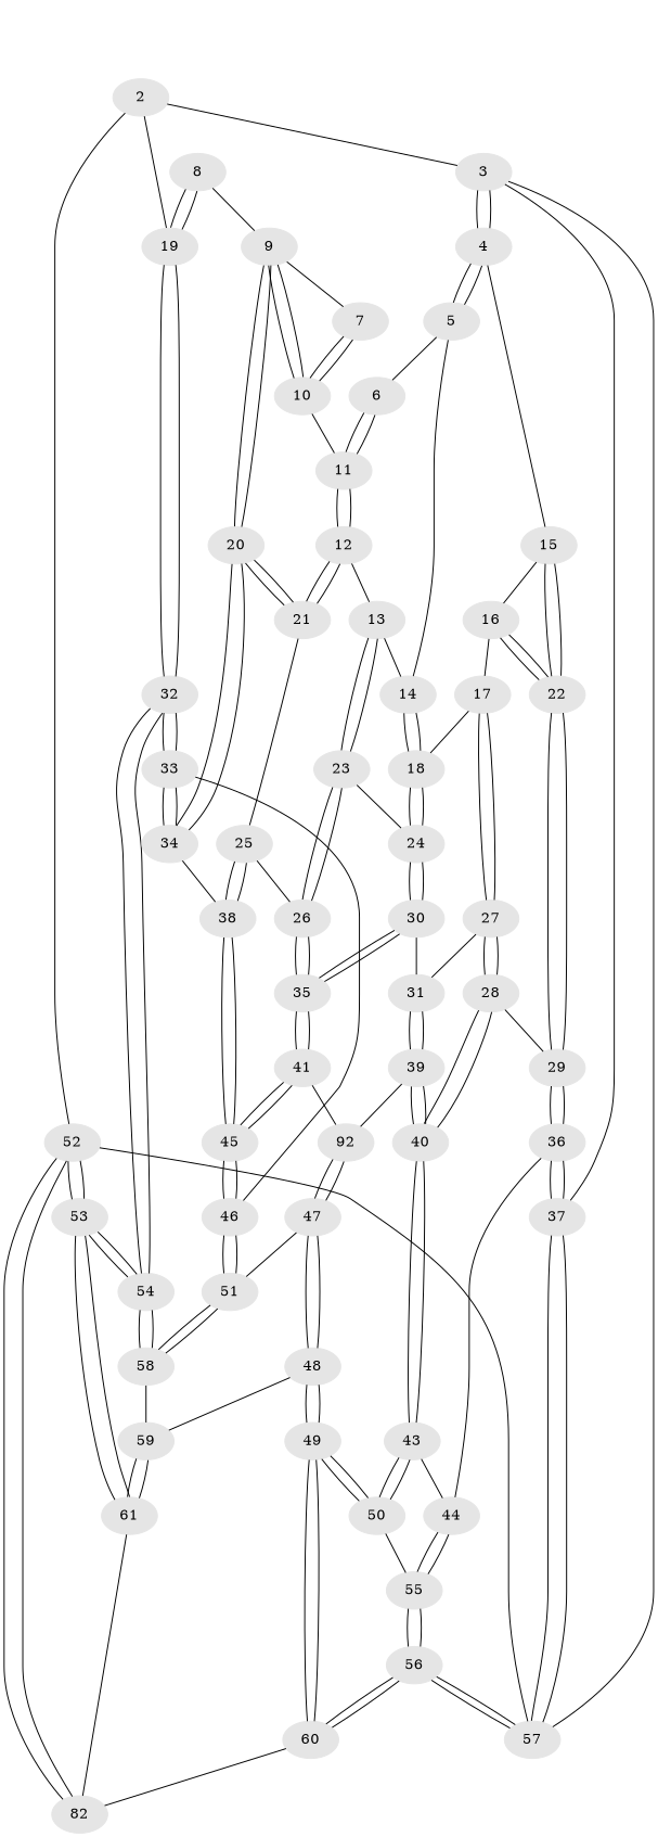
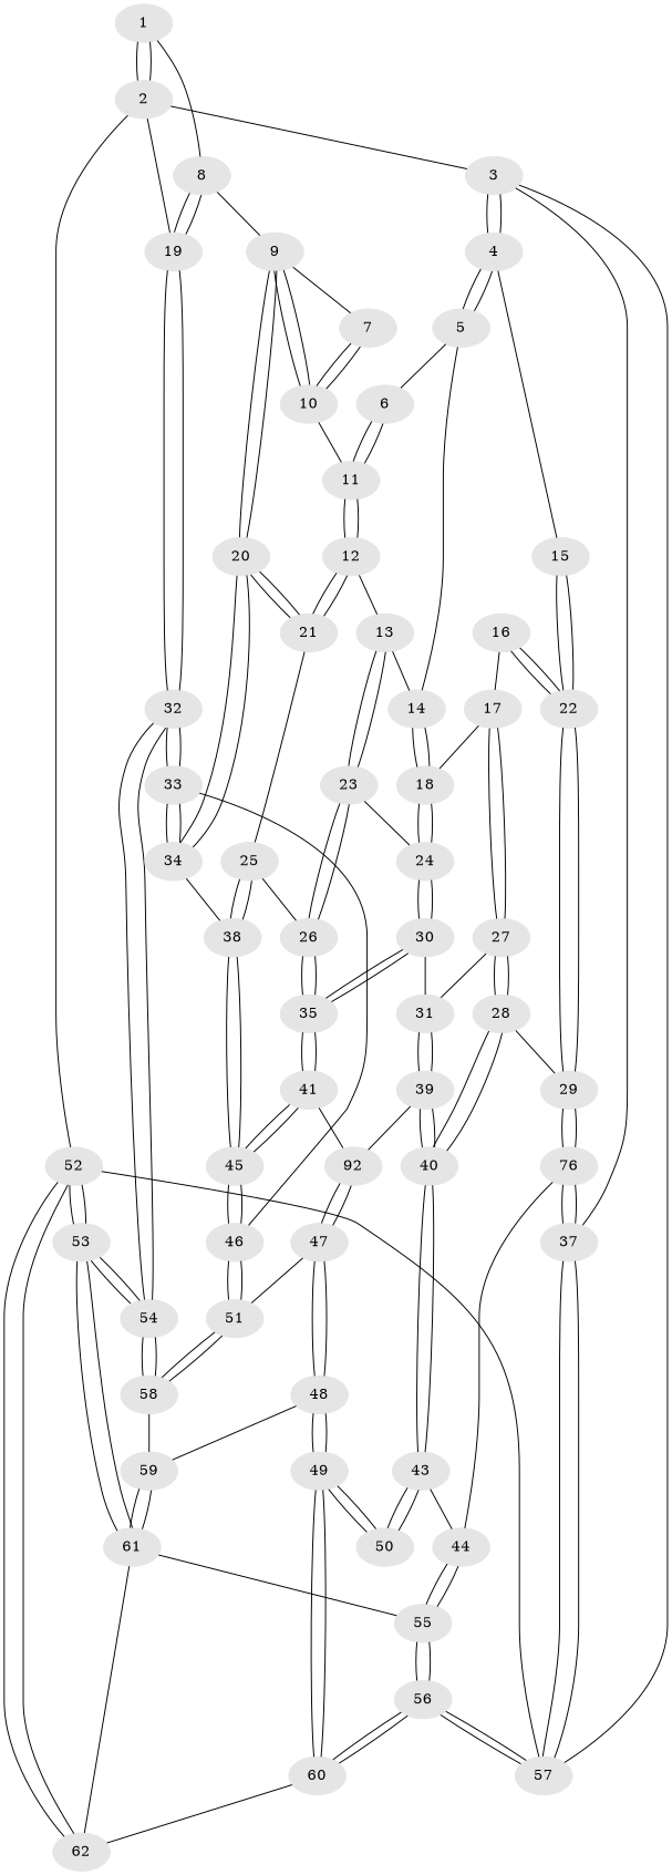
  graph {
    node [color=gray90 style=filled]
+   1
    2
    8
    3
    19
    52
    9
    4
    37
    57
    32
    53
-   62 [label=82]
+   62
    5
    15
    6
    14
    16
    22
    11
    18
    7
    10
    12
    20
    21
    34
    13
    23
    25
    24
    26
    17
    29
    27
    28
    31
    30
    33
    54
    38
-   36
+   36 [label=76]
    35
    45
    41
    40
    39
    43
    44
    n50 [label=92]
    46
    58
    51
    55
    47
    50
    48
    56
    49
    59
    60
    61
+   1 -- 2
+   1 -- 2
+   1 -- 8
    2 -- 3
    2 -- 19
    2 -- 52
    8 -- 19
    8 -- 19
    8 -- 9
    3 -- 4
    3 -- 4
    3 -- 37
    3 -- 57
    19 -- 32
    19 -- 32
    52 -- 57
    52 -- 53
    52 -- 53
    52 -- 62
    52 -- 62
    9 -- 7
    9 -- 10
    9 -- 10
    9 -- 20
    9 -- 20
    4 -- 5
    4 -- 5
    4 -- 15
    37 -- 57
    37 -- 57
    32 -- 33
    32 -- 33
    32 -- 54
    32 -- 54
    53 -- 54
    53 -- 54
    53 -- 61
    53 -- 61
    5 -- 6
    5 -- 14
-   15 -- 16
    15 -- 22
    15 -- 22
    6 -- 11
    6 -- 11
    14 -- 18
    14 -- 18
    16 -- 22
    16 -- 22
    16 -- 17
    22 -- 29
    22 -- 29
    11 -- 12
    11 -- 12
    18 -- 24
    18 -- 24
    7 -- 10
    7 -- 10
    10 -- 11
    12 -- 21
    12 -- 21
    12 -- 13
    20 -- 21
    20 -- 21
    20 -- 34
    20 -- 34
    21 -- 25
    34 -- 38
    13 -- 14
    13 -- 23
    13 -- 23
    23 -- 24
    23 -- 26
    23 -- 26
    25 -- 26
    25 -- 38
    25 -- 38
    24 -- 30
    24 -- 30
    26 -- 35
    26 -- 35
    17 -- 18
    17 -- 27
    17 -- 27
    29 -- 36
    29 -- 36
    27 -- 28
    27 -- 28
    27 -- 31
    28 -- 29
    28 -- 40
    28 -- 40
    31 -- 39
    31 -- 39
    30 -- 31
    30 -- 35
    30 -- 35
    33 -- 34
    33 -- 34
    33 -- 46
    54 -- 58
    54 -- 58
    38 -- 45
    38 -- 45
    36 -- 37
    36 -- 37
    36 -- 44
    35 -- 41
    35 -- 41
    45 -- 46
    45 -- 46
    41 -- 45
    41 -- 45
    41 -- n50
    40 -- 43
    40 -- 43
    39 -- 40
    39 -- 40
    39 -- n50
    43 -- 44
    43 -- 50
    43 -- 50
    44 -- 55
    44 -- 55
    n50 -- 47
    n50 -- 47
    46 -- 51
    46 -- 51
    58 -- 59
    51 -- 58
    51 -- 58
    55 -- 56
    55 -- 56
    47 -- 51
    47 -- 48
    47 -- 48
-   50 -- 55
+   61 -- 55
    48 -- 49
    48 -- 49
    48 -- 59
    56 -- 57
    56 -- 57
    56 -- 60
    56 -- 60
    49 -- 50
    49 -- 50
    49 -- 60
    49 -- 60
    59 -- 61
    59 -- 61
    60 -- 62
    61 -- 62
  }
